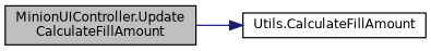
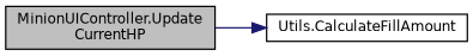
  digraph {
    rankdir=LR
    node [color=black fontname=Helvetica fontsize=10 shape=record style=filled]
-   n1 [fillcolor=grey75 fontcolor=black height=0.2 label="MinionUIController.Update\lCalculateFillAmount" width=0.4]
+   n1 [fillcolor=grey75 fontcolor=black height=0.2 label="MinionUIController.Update\lCurrentHP" width=0.4]
    n2 [fillcolor=white height=0.2 label="Utils.CalculateFillAmount" width=0.4]
    n1 -> n2 [color=midnightblue fontname=Helvetica fontsize=10 labelfontname=Helvetica labelfontsize=10 style=solid]
  }
